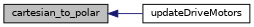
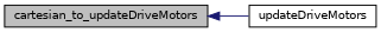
  digraph {
    rankdir=LR
    node [color=black fontname=Helvetica fontsize=10 shape=record style=filled]
-   n1 [fillcolor=grey75 fontcolor=black height=0.2 label=cartesian_to_polar width=0.4]
+   n1 [fillcolor=grey75 fontcolor=black height=0.2 label=cartesian_to_updateDriveMotors width=0.4]
    n2 [fillcolor=white height=0.2 label=updateDriveMotors width=0.4]
    n1 -> n2 [color=midnightblue dir=back fontname=Helvetica fontsize=10 labelfontname=Helvetica labelfontsize=10 style=solid]
  }
